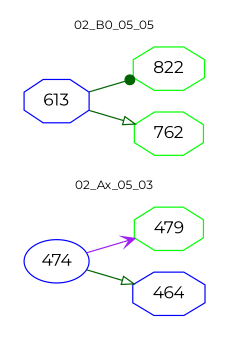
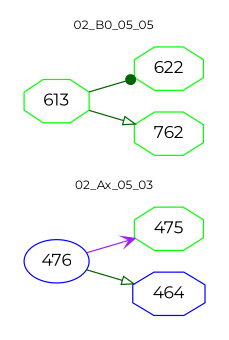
  digraph {
    fontname=Montserrat
    rankdir=LR
    node [color=blue fontname=Montserrat shape=octagon]
    edge [arrowhead=onormal color=darkgreen fontname=Montserrat]
-   n1 [label=474 shape=ellipse]
+   n1 [label=476 shape=ellipse]
    n2 [label=464]
-   n3 [color=green label=479]
-   n4 [label=613]
+   n3 [color=green label=475]
+   n4 [color=green label=613]
    n5 [color=green label=762]
-   n6 [color=green label=822]
+   n6 [color=green label=622]
    subgraph cluster_1 {
      color=white
      fontsize=10
      label="02_Ax_05_03"
      n1
      n2
      n3
    }
    subgraph cluster_2 {
      color=white
      fontsize=10
      label="02_B0_05_05"
      n4
      n5
      n6
    }
    n1 -> n2
    n1 -> n3 [arrowhead=vee color=purple]
    n4 -> n5
    n4 -> n6 [arrowhead=dot]
  }
